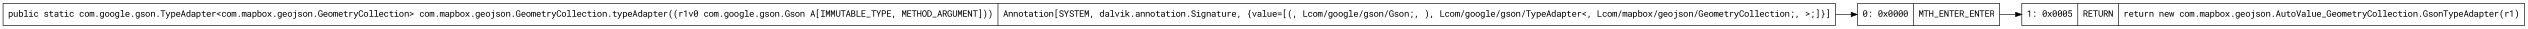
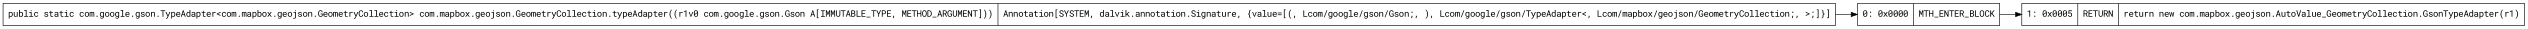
  digraph {
    rankdir=LR
    fontname="Roboto Mono"
    node [shape=record fontname="Roboto Mono"]
    edge [fontname="Roboto Mono"]
-   n1 [label="{0\:\ 0x0000|MTH_ENTER_ENTER\l}"]
+   n1 [label="{0\:\ 0x0000|MTH_ENTER_BLOCK\l}"]
    n2 [label="{1\:\ 0x0005|RETURN\l|return new com.mapbox.geojson.AutoValue_GeometryCollection.GsonTypeAdapter(r1)\l}"]
    n3 [label="{public static com.google.gson.TypeAdapter\<com.mapbox.geojson.GeometryCollection\> com.mapbox.geojson.GeometryCollection.typeAdapter((r1v0 com.google.gson.Gson A[IMMUTABLE_TYPE, METHOD_ARGUMENT]))  | Annotation[SYSTEM, dalvik.annotation.Signature, \{value=[(, Lcom\/google\/gson\/Gson;, ), Lcom\/google\/gson\/TypeAdapter\<, Lcom\/mapbox\/geojson\/GeometryCollection;, \>;]\}]\l}"]
    n1 -> n2
    n3 -> n1
  }
